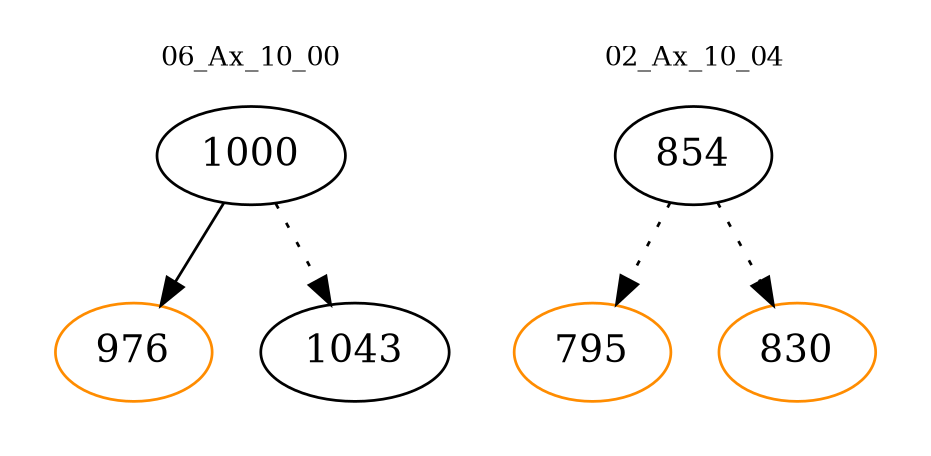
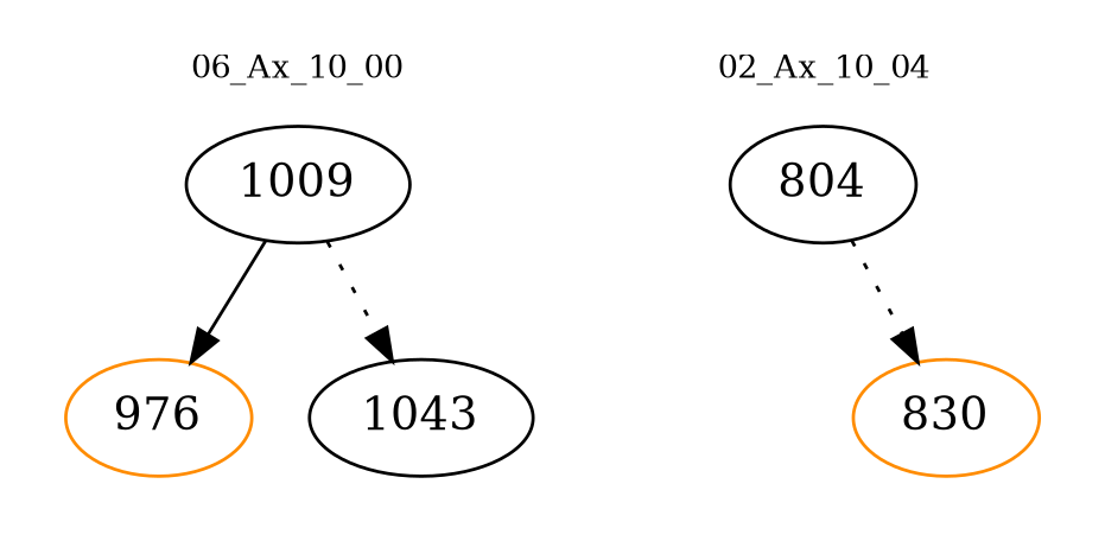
  digraph {
    node [color=black]
    edge [color=black style=dotted]
-   n1 [label=1000]
+   n1 [label=1009]
    n2 [color=darkorange label=976]
    n3 [label=1043]
-   n4 [label=854]
-   n5 [color=darkorange label=795]
+   n4 [label=804]
    n6 [color=darkorange label=830]
    subgraph cluster_1 {
      color=white
      fontsize=10
      label="06_Ax_10_00"
      n1
      n2
      n3
    }
    subgraph cluster_2 {
      color=white
      fontsize=10
      label="02_Ax_10_04"
      n4
-     n5
      n6
    }
    n1 -> n2 [style=solid]
    n1 -> n3
-   n4 -> n5
    n4 -> n6
  }
